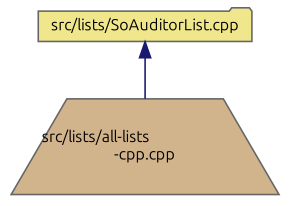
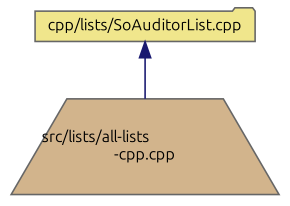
  digraph {
    fontname=Ubuntu
    node [color=gray40 fontname=Ubuntu fontsize=10 style=filled]
-   n1 [fillcolor=khaki fontcolor=black height=0.2 label="src/lists/SoAuditorList.cpp" shape=folder width=0.4]
+   n1 [fillcolor=khaki fontcolor=black height=0.2 label="cpp/lists/SoAuditorList.cpp" shape=folder width=0.4]
    n2 [fillcolor=tan height=0.2 label="src/lists/all-lists\l-cpp.cpp" shape=trapezium width=0.4]
    n1 -> n2 [color=midnightblue dir=back fontname=Ubuntu fontsize=10 labelfontname=Helvetica labelfontsize=10 style=solid]
  }
